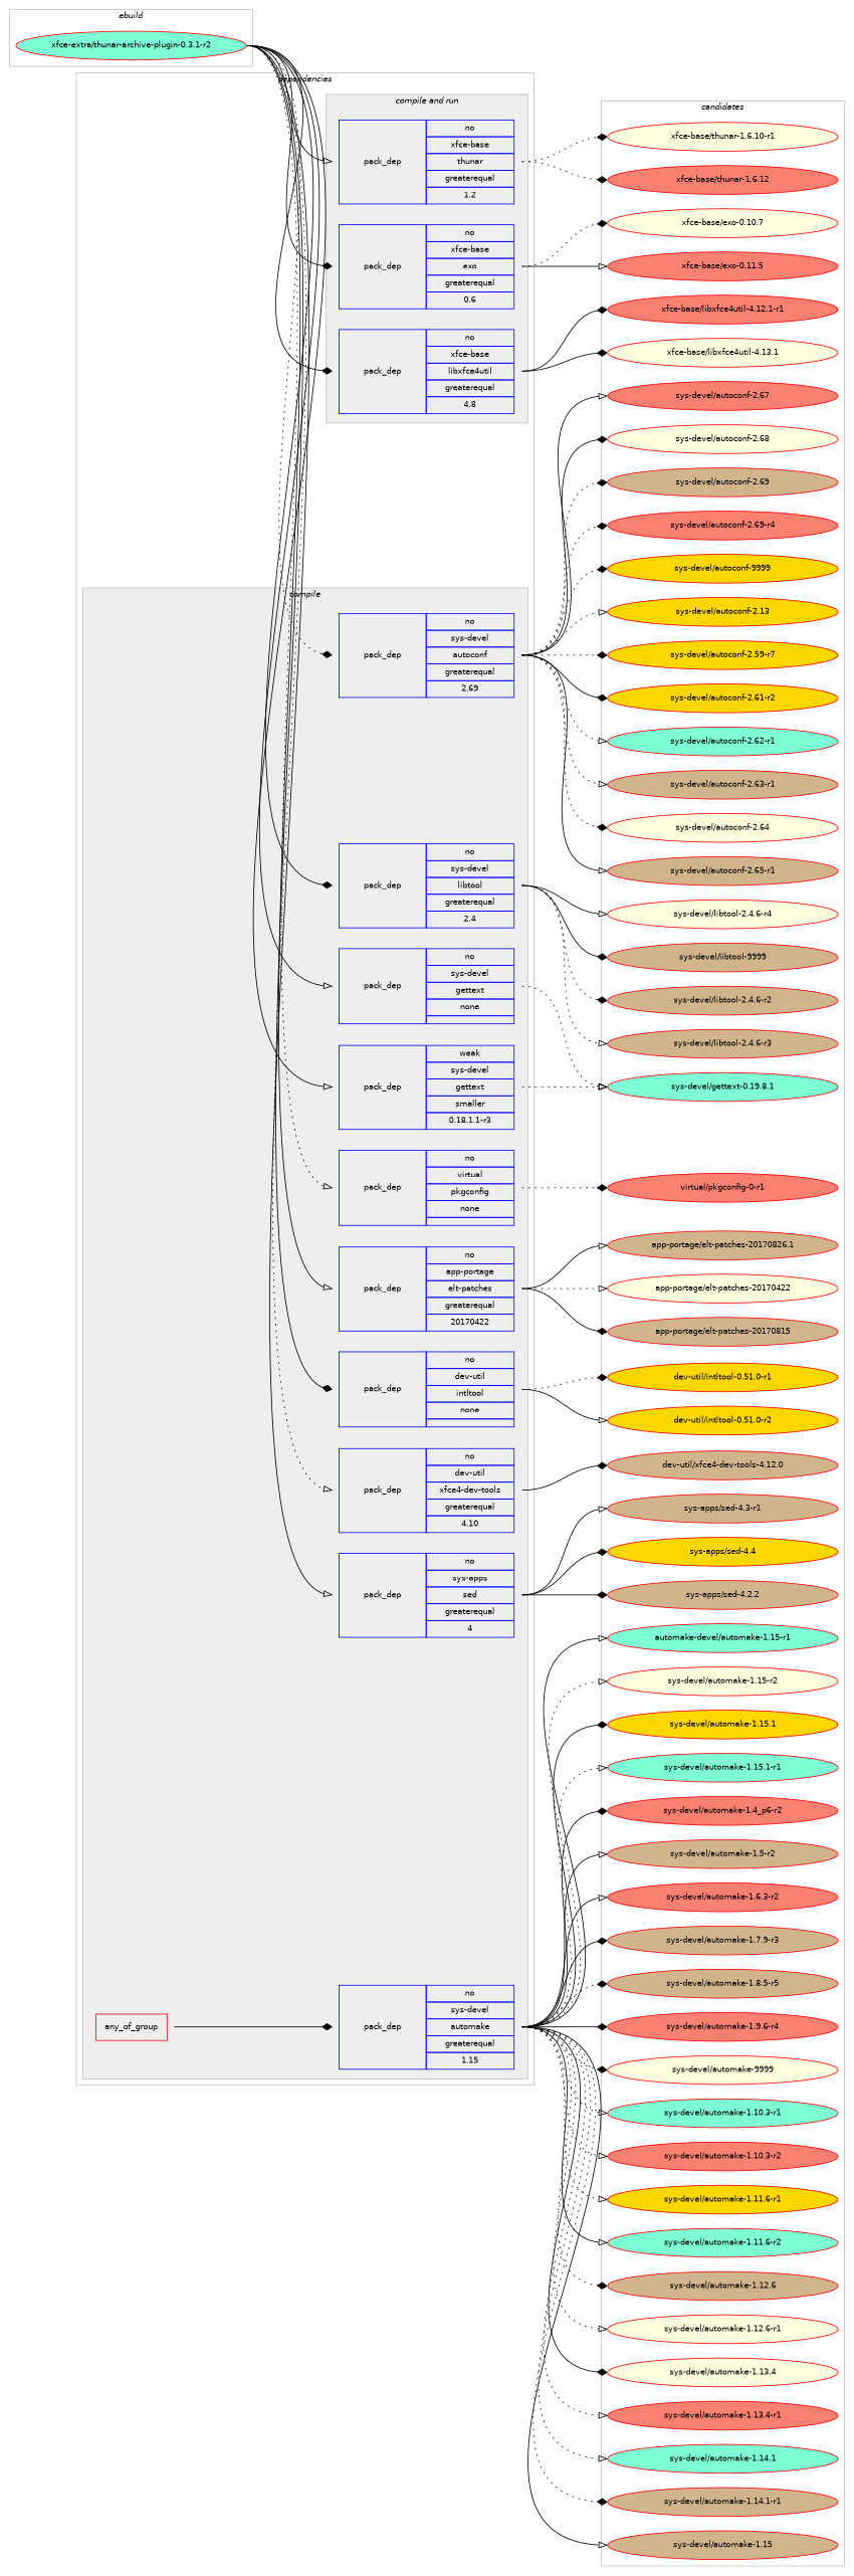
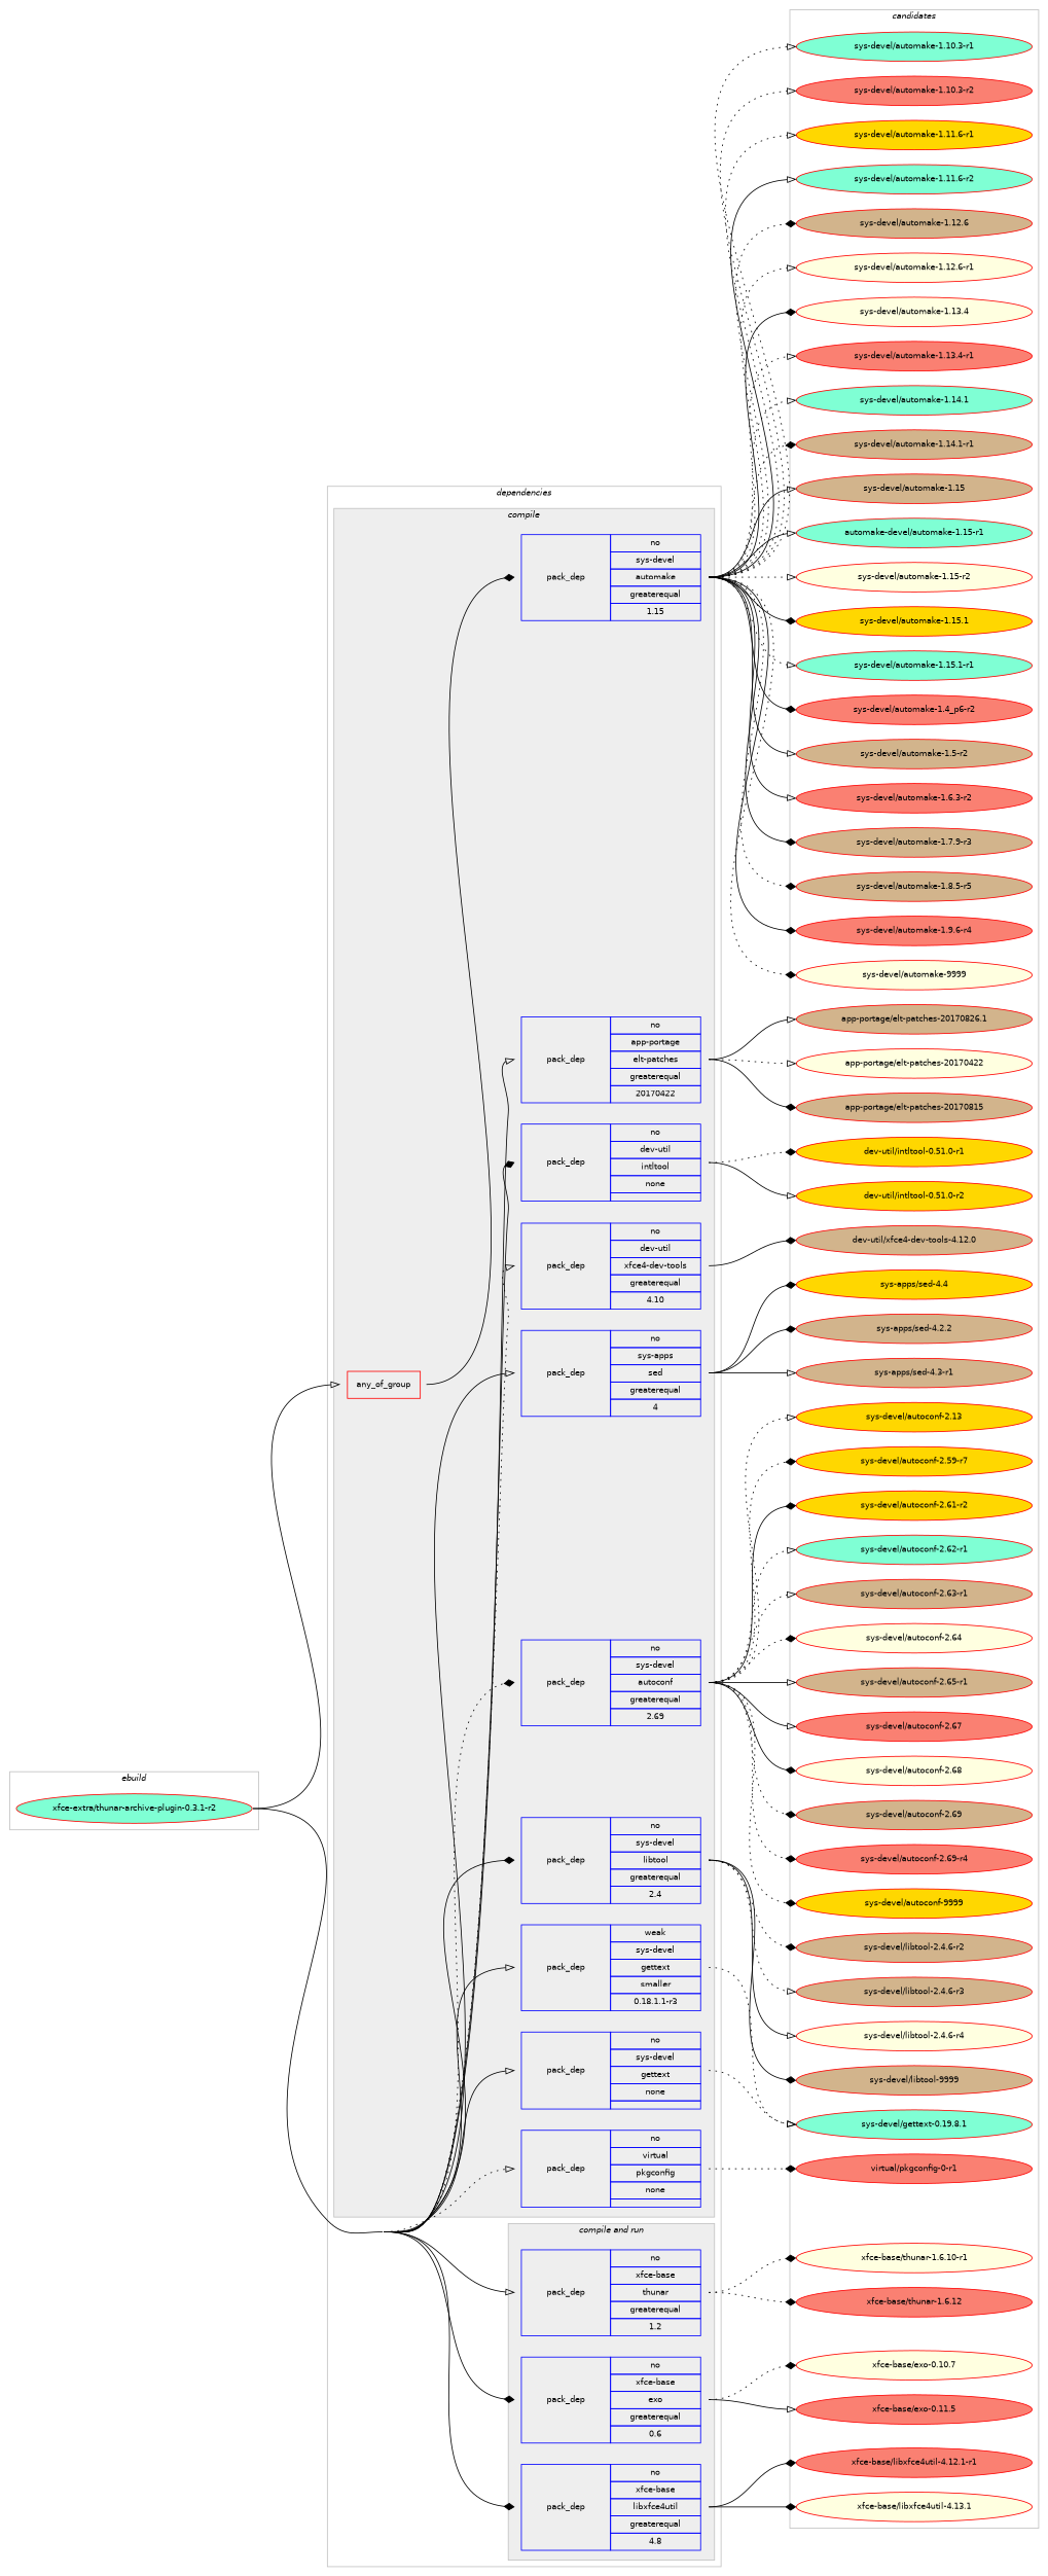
  digraph {
    compound=true
    concentrate=true
    fontname=Helvetica
    fontsize=10
    newrank=true
    rankdir=LR
    ranksep=1.5
    node [color=red fillcolor=tan fontname=Helvetica fontsize=10 style=filled]
    edge [arrowhead=onormal headport=w style=solid tailport=e weight=100]
    n1 [fillcolor=aquamarine label="xfce-extra/thunar-archive-plugin-0.3.1-r2" width=4]
    n2 [color=blue label=<<TABLE BORDER="0" CELLBORDER="1" CELLSPACING="0" CELLPADDING="4" WIDTH="220"><TR><TD ROWSPAN="6" CELLPADDING="30">pack_dep</TD></TR><TR><TD WIDTH="110">no</TD></TR><TR><TD>sys-devel</TD></TR><TR><TD>automake</TD></TR><TR><TD>greaterequal</TD></TR><TR><TD>1.15</TD></TR></TABLE>> shape=none fillcolor="" style=""]
    n3 [label=<<TABLE BORDER="0" CELLBORDER="1" CELLSPACING="0" CELLPADDING="4"><TR><TD CELLPADDING="10">any_of_group</TD></TR></TABLE>> shape=none fillcolor="" style=""]
    n4 [color=blue label=<<TABLE BORDER="0" CELLBORDER="1" CELLSPACING="0" CELLPADDING="4" WIDTH="220"><TR><TD ROWSPAN="6" CELLPADDING="30">pack_dep</TD></TR><TR><TD WIDTH="110">no</TD></TR><TR><TD>app-portage</TD></TR><TR><TD>elt-patches</TD></TR><TR><TD>greaterequal</TD></TR><TR><TD>20170422</TD></TR></TABLE>> shape=none fillcolor="" style=""]
    n5 [color=blue label=<<TABLE BORDER="0" CELLBORDER="1" CELLSPACING="0" CELLPADDING="4" WIDTH="220"><TR><TD ROWSPAN="6" CELLPADDING="30">pack_dep</TD></TR><TR><TD WIDTH="110">no</TD></TR><TR><TD>dev-util</TD></TR><TR><TD>intltool</TD></TR><TR><TD>none</TD></TR><TR><TD></TD></TR></TABLE>> shape=none fillcolor="" style=""]
    n6 [color=blue label=<<TABLE BORDER="0" CELLBORDER="1" CELLSPACING="0" CELLPADDING="4" WIDTH="220"><TR><TD ROWSPAN="6" CELLPADDING="30">pack_dep</TD></TR><TR><TD WIDTH="110">no</TD></TR><TR><TD>dev-util</TD></TR><TR><TD>xfce4-dev-tools</TD></TR><TR><TD>greaterequal</TD></TR><TR><TD>4.10</TD></TR></TABLE>> shape=none fillcolor="" style=""]
    n7 [color=blue label=<<TABLE BORDER="0" CELLBORDER="1" CELLSPACING="0" CELLPADDING="4" WIDTH="220"><TR><TD ROWSPAN="6" CELLPADDING="30">pack_dep</TD></TR><TR><TD WIDTH="110">no</TD></TR><TR><TD>sys-apps</TD></TR><TR><TD>sed</TD></TR><TR><TD>greaterequal</TD></TR><TR><TD>4</TD></TR></TABLE>> shape=none fillcolor="" style=""]
    n8 [color=blue label=<<TABLE BORDER="0" CELLBORDER="1" CELLSPACING="0" CELLPADDING="4" WIDTH="220"><TR><TD ROWSPAN="6" CELLPADDING="30">pack_dep</TD></TR><TR><TD WIDTH="110">no</TD></TR><TR><TD>sys-devel</TD></TR><TR><TD>autoconf</TD></TR><TR><TD>greaterequal</TD></TR><TR><TD>2.69</TD></TR></TABLE>> shape=none fillcolor="" style=""]
    n9 [color=blue label=<<TABLE BORDER="0" CELLBORDER="1" CELLSPACING="0" CELLPADDING="4" WIDTH="220"><TR><TD ROWSPAN="6" CELLPADDING="30">pack_dep</TD></TR><TR><TD WIDTH="110">no</TD></TR><TR><TD>sys-devel</TD></TR><TR><TD>gettext</TD></TR><TR><TD>none</TD></TR><TR><TD></TD></TR></TABLE>> shape=none fillcolor="" style=""]
    n10 [color=blue label=<<TABLE BORDER="0" CELLBORDER="1" CELLSPACING="0" CELLPADDING="4" WIDTH="220"><TR><TD ROWSPAN="6" CELLPADDING="30">pack_dep</TD></TR><TR><TD WIDTH="110">no</TD></TR><TR><TD>sys-devel</TD></TR><TR><TD>libtool</TD></TR><TR><TD>greaterequal</TD></TR><TR><TD>2.4</TD></TR></TABLE>> shape=none fillcolor="" style=""]
    n11 [color=blue label=<<TABLE BORDER="0" CELLBORDER="1" CELLSPACING="0" CELLPADDING="4" WIDTH="220"><TR><TD ROWSPAN="6" CELLPADDING="30">pack_dep</TD></TR><TR><TD WIDTH="110">no</TD></TR><TR><TD>virtual</TD></TR><TR><TD>pkgconfig</TD></TR><TR><TD>none</TD></TR><TR><TD></TD></TR></TABLE>> shape=none fillcolor="" style=""]
    n12 [color=blue label=<<TABLE BORDER="0" CELLBORDER="1" CELLSPACING="0" CELLPADDING="4" WIDTH="220"><TR><TD ROWSPAN="6" CELLPADDING="30">pack_dep</TD></TR><TR><TD WIDTH="110">weak</TD></TR><TR><TD>sys-devel</TD></TR><TR><TD>gettext</TD></TR><TR><TD>smaller</TD></TR><TR><TD>0.18.1.1-r3</TD></TR></TABLE>> shape=none fillcolor="" style=""]
    n13 [color=blue label=<<TABLE BORDER="0" CELLBORDER="1" CELLSPACING="0" CELLPADDING="4" WIDTH="220"><TR><TD ROWSPAN="6" CELLPADDING="30">pack_dep</TD></TR><TR><TD WIDTH="110">no</TD></TR><TR><TD>xfce-base</TD></TR><TR><TD>exo</TD></TR><TR><TD>greaterequal</TD></TR><TR><TD>0.6</TD></TR></TABLE>> shape=none fillcolor="" style=""]
    n14 [color=blue label=<<TABLE BORDER="0" CELLBORDER="1" CELLSPACING="0" CELLPADDING="4" WIDTH="220"><TR><TD ROWSPAN="6" CELLPADDING="30">pack_dep</TD></TR><TR><TD WIDTH="110">no</TD></TR><TR><TD>xfce-base</TD></TR><TR><TD>libxfce4util</TD></TR><TR><TD>greaterequal</TD></TR><TR><TD>4.8</TD></TR></TABLE>> shape=none fillcolor="" style=""]
    n15 [color=blue label=<<TABLE BORDER="0" CELLBORDER="1" CELLSPACING="0" CELLPADDING="4" WIDTH="220"><TR><TD ROWSPAN="6" CELLPADDING="30">pack_dep</TD></TR><TR><TD WIDTH="110">no</TD></TR><TR><TD>xfce-base</TD></TR><TR><TD>thunar</TD></TR><TR><TD>greaterequal</TD></TR><TR><TD>1.2</TD></TR></TABLE>> shape=none fillcolor="" style=""]
    n16 [fillcolor=aquamarine label="sys-devel/automake-1.10.3-r1" width=4]
    n17 [fillcolor=salmon label="sys-devel/automake-1.10.3-r2" width=4]
    n18 [fillcolor=gold label="sys-devel/automake-1.11.6-r1" width=4]
    n19 [fillcolor=aquamarine label="sys-devel/automake-1.11.6-r2" width=4]
    n20 [label="sys-devel/automake-1.12.6" width=4]
    n21 [fillcolor=lightyellow label="sys-devel/automake-1.12.6-r1" width=4]
    n22 [fillcolor=lightyellow label="sys-devel/automake-1.13.4" width=4]
    n23 [fillcolor=salmon label="sys-devel/automake-1.13.4-r1" width=4]
    n24 [fillcolor=aquamarine label="sys-devel/automake-1.14.1" width=4]
    n25 [label="sys-devel/automake-1.14.1-r1" width=4]
    n26 [label="sys-devel/automake-1.15" width=4]
    n27 [fillcolor=aquamarine label="automake-devel/automake-1.15-r1" width=4]
    n28 [fillcolor=lightyellow label="sys-devel/automake-1.15-r2" width=4]
    n29 [fillcolor=gold label="sys-devel/automake-1.15.1" width=4]
    n30 [fillcolor=aquamarine label="sys-devel/automake-1.15.1-r1" width=4]
    n31 [fillcolor=salmon label="sys-devel/automake-1.4_p6-r2" width=4]
    n32 [label="sys-devel/automake-1.5-r2" width=4]
    n33 [fillcolor=salmon label="sys-devel/automake-1.6.3-r2" width=4]
    n34 [label="sys-devel/automake-1.7.9-r3" width=4]
    n35 [label="sys-devel/automake-1.8.5-r5" width=4]
    n36 [fillcolor=salmon label="sys-devel/automake-1.9.6-r4" width=4]
    n37 [fillcolor=lightyellow label="sys-devel/automake-9999" width=4]
    n38 [fillcolor=lightyellow label="app-portage/elt-patches-20170422" width=4]
    n39 [label="app-portage/elt-patches-20170815" width=4]
    n40 [label="app-portage/elt-patches-20170826.1" width=4]
    n41 [fillcolor=gold label="dev-util/intltool-0.51.0-r1" width=4]
    n42 [fillcolor=gold label="dev-util/intltool-0.51.0-r2" width=4]
    n43 [fillcolor=gold label="sys-devel/autoconf-2.13" width=4]
    n44 [fillcolor=gold label="sys-devel/autoconf-2.59-r7" width=4]
    n45 [fillcolor=gold label="sys-devel/autoconf-2.61-r2" width=4]
    n46 [fillcolor=aquamarine label="sys-devel/autoconf-2.62-r1" width=4]
    n47 [label="sys-devel/autoconf-2.63-r1" width=4]
    n48 [fillcolor=lightyellow label="sys-devel/autoconf-2.64" width=4]
    n49 [label="sys-devel/autoconf-2.65-r1" width=4]
    n50 [fillcolor=salmon label="sys-devel/autoconf-2.67" width=4]
    n51 [fillcolor=lightyellow label="sys-devel/autoconf-2.68" width=4]
    n52 [label="sys-devel/autoconf-2.69" width=4]
    n53 [fillcolor=salmon label="sys-devel/autoconf-2.69-r4" width=4]
    n54 [fillcolor=gold label="sys-devel/autoconf-9999" width=4]
    n55 [label="dev-util/xfce4-dev-tools-4.12.0" width=4]
    n56 [label="sys-apps/sed-4.2.2" width=4]
    n57 [label="sys-apps/sed-4.3-r1" width=4]
    n58 [fillcolor=gold label="sys-apps/sed-4.4" width=4]
    n59 [fillcolor=aquamarine label="sys-devel/gettext-0.19.8.1" width=4]
    n60 [label="sys-devel/libtool-2.4.6-r2" width=4]
    n61 [label="sys-devel/libtool-2.4.6-r3" width=4]
    n62 [fillcolor=lightyellow label="sys-devel/libtool-2.4.6-r4" width=4]
    n63 [label="sys-devel/libtool-9999" width=4]
    n64 [fillcolor=salmon label="virtual/pkgconfig-0-r1" width=4]
    n65 [fillcolor=lightyellow label="xfce-base/exo-0.10.7" width=4]
    n66 [fillcolor=salmon label="xfce-base/exo-0.11.5" width=4]
    n67 [fillcolor=salmon label="xfce-base/libxfce4util-4.12.1-r1" width=4]
    n68 [fillcolor=lightyellow label="xfce-base/libxfce4util-4.13.1" width=4]
    n69 [fillcolor=lightyellow label="xfce-base/thunar-1.6.10-r1" width=4]
    n70 [fillcolor=salmon label="xfce-base/thunar-1.6.12" width=4]
    subgraph cluster_1 {
      color=gray
      label=<<i>ebuild</i>>
      rank=same
      n1
    }
    subgraph cluster_2 {
      color=gray
      label=<<i>dependencies</i>>
      subgraph cluster_3 {
        color=gray
        fillcolor="#eeeeee"
        label=<<i>compile</i>>
        style=filled
        subgraph sub_4 {
          color=gray
          fillcolor="#eeeeee"
          label=<<i>compile</i>>
          style=filled
          n4
        }
        subgraph sub_5 {
          color=gray
          fillcolor="#eeeeee"
          label=<<i>compile</i>>
          style=filled
          n3
          subgraph sub_6 {
            color=gray
            fillcolor="#eeeeee"
            label=<<i>compile</i>>
            style=filled
            n2
          }
        }
        subgraph sub_7 {
          color=gray
          fillcolor="#eeeeee"
          label=<<i>compile</i>>
          style=filled
          n5
        }
        subgraph sub_8 {
          color=gray
          fillcolor="#eeeeee"
          label=<<i>compile</i>>
          style=filled
          n6
        }
        subgraph sub_9 {
          color=gray
          fillcolor="#eeeeee"
          label=<<i>compile</i>>
          style=filled
          n7
        }
        subgraph sub_10 {
          color=gray
          fillcolor="#eeeeee"
          label=<<i>compile</i>>
          style=filled
          n8
        }
        subgraph sub_11 {
          color=gray
          fillcolor="#eeeeee"
          label=<<i>compile</i>>
          style=filled
          n9
        }
        subgraph sub_12 {
          color=gray
          fillcolor="#eeeeee"
          label=<<i>compile</i>>
          style=filled
          n10
        }
        subgraph sub_13 {
          color=gray
          fillcolor="#eeeeee"
          label=<<i>compile</i>>
          style=filled
          n11
        }
        subgraph sub_14 {
          color=gray
          fillcolor="#eeeeee"
          label=<<i>compile</i>>
          style=filled
          n12
        }
      }
      subgraph cluster_15 {
        color=gray
        fillcolor="#eeeeee"
        label=<<i>compile and run</i>>
        style=filled
        subgraph sub_16 {
          color=gray
          fillcolor="#eeeeee"
          label=<<i>compile and run</i>>
          style=filled
          n13
        }
        subgraph sub_17 {
          color=gray
          fillcolor="#eeeeee"
          label=<<i>compile and run</i>>
          style=filled
          n14
        }
        subgraph sub_18 {
          color=gray
          fillcolor="#eeeeee"
          label=<<i>compile and run</i>>
          style=filled
          n15
        }
      }
      subgraph cluster_19 {
        color=gray
        fillcolor="#eeeeee"
        label=<<i>run</i>>
        style=filled
      }
    }
    subgraph cluster_20 {
      color=gray
      label=<<i>candidates</i>>
      rank=same
      subgraph sub_21 {
        color=black
        label=<<i>candidates</i>>
        nodesep=1
        rank=same
        n16
        n17
        n18
        n19
        n20
        n21
        n22
        n23
        n24
        n25
        n26
        n27
        n28
        n29
        n30
        n31
        n32
        n33
        n34
        n35
        n36
        n37
      }
      subgraph sub_22 {
        color=black
        label=<<i>candidates</i>>
        nodesep=1
        rank=same
        n38
        n39
        n40
      }
      subgraph sub_23 {
        color=black
        label=<<i>candidates</i>>
        nodesep=1
        rank=same
        n41
        n42
      }
      subgraph sub_24 {
        color=black
        label=<<i>candidates</i>>
        nodesep=1
        rank=same
        n43
        n44
        n45
        n46
        n47
        n48
        n49
        n50
        n51
        n52
        n53
        n54
      }
      subgraph sub_25 {
        color=black
        label=<<i>candidates</i>>
        nodesep=1
        rank=same
        n55
      }
      subgraph sub_26 {
        color=black
        label=<<i>candidates</i>>
        nodesep=1
        rank=same
        n56
        n57
        n58
      }
      subgraph sub_27 {
        color=black
        label=<<i>candidates</i>>
        nodesep=1
        rank=same
        n59
      }
      subgraph sub_28 {
        color=black
        label=<<i>candidates</i>>
        nodesep=1
        rank=same
        n60
        n61
        n62
        n63
      }
      subgraph sub_29 {
        color=black
        label=<<i>candidates</i>>
        nodesep=1
        rank=same
        n64
      }
      subgraph sub_30 {
        color=black
        label=<<i>candidates</i>>
        nodesep=1
        rank=same
        n59
      }
      subgraph sub_31 {
        color=black
        label=<<i>candidates</i>>
        nodesep=1
        rank=same
        n65
        n66
      }
      subgraph sub_32 {
        color=black
        label=<<i>candidates</i>>
        nodesep=1
        rank=same
        n67
        n68
      }
      subgraph sub_33 {
        color=black
        label=<<i>candidates</i>>
        nodesep=1
        rank=same
        n69
        n70
      }
    }
+   n1 -> n3 [weight=20]
    n1 -> n4 [weight=20]
    n1 -> n5 [arrowhead=diamond weight=20]
    n1 -> n6 [style=dotted weight=20]
    n1 -> n7 [weight=20]
    n1 -> n8 [arrowhead=diamond style=dotted weight=20]
    n1 -> n9 [weight=20]
    n1 -> n10 [arrowhead=diamond weight=20]
    n1 -> n11 [style=dotted weight=20]
    n1 -> n12 [weight=20]
    n1 -> n13 [arrowhead=diamond weight=20]
    n1 -> n14 [arrowhead=diamond weight=20]
    n1 -> n15 [weight=20]
    n2 -> n16 [style=dotted]
    n2 -> n17 [style=dotted]
    n2 -> n18 [style=dotted]
    n2 -> n19
    n2 -> n20 [arrowhead=diamond style=dotted]
    n2 -> n21 [style=dotted]
    n2 -> n22 [arrowhead=diamond]
    n2 -> n23 [style=dotted]
    n2 -> n24 [style=dotted]
    n2 -> n25 [arrowhead=diamond style=dotted]
    n2 -> n26
    n2 -> n27
    n2 -> n28 [style=dotted]
    n2 -> n29 [arrowhead=diamond]
    n2 -> n30 [style=dotted]
    n2 -> n31 [arrowhead=diamond]
    n2 -> n32
    n2 -> n33
    n2 -> n34 [arrowhead=diamond]
    n2 -> n35 [arrowhead=diamond style=dotted]
    n2 -> n36 [arrowhead=diamond]
    n2 -> n37 [arrowhead=diamond style=dotted]
    n3 -> n2 [arrowhead=diamond weight=20]
    n4 -> n38 [style=dotted]
    n4 -> n39 [arrowhead=diamond]
    n4 -> n40
    n5 -> n41 [arrowhead=diamond style=dotted]
    n5 -> n42
    n6 -> n55 [arrowhead=diamond]
    n7 -> n56 [arrowhead=diamond]
    n7 -> n57
    n7 -> n58 [arrowhead=diamond]
    n8 -> n43 [style=dotted]
    n8 -> n44 [arrowhead=diamond style=dotted]
    n8 -> n45 [arrowhead=diamond]
    n8 -> n46 [style=dotted]
    n8 -> n47 [style=dotted]
    n8 -> n48 [arrowhead=diamond style=dotted]
    n8 -> n49
    n8 -> n50
    n8 -> n51 [arrowhead=diamond]
    n8 -> n52 [arrowhead=diamond style=dotted]
    n8 -> n53 [arrowhead=diamond style=dotted]
    n8 -> n54 [arrowhead=diamond style=dotted]
    n9 -> n59 [style=dotted]
    n10 -> n60 [arrowhead=diamond style=dotted]
    n10 -> n61 [style=dotted]
    n10 -> n62
    n10 -> n63 [arrowhead=diamond]
    n11 -> n64 [arrowhead=diamond style=dotted]
    n12 -> n59 [style=dotted]
    n13 -> n65 [arrowhead=diamond style=dotted]
    n13 -> n66
    n14 -> n67 [arrowhead=diamond]
    n14 -> n68 [arrowhead=diamond]
    n15 -> n69 [arrowhead=diamond style=dotted]
    n15 -> n70 [arrowhead=diamond style=dotted]
  }
